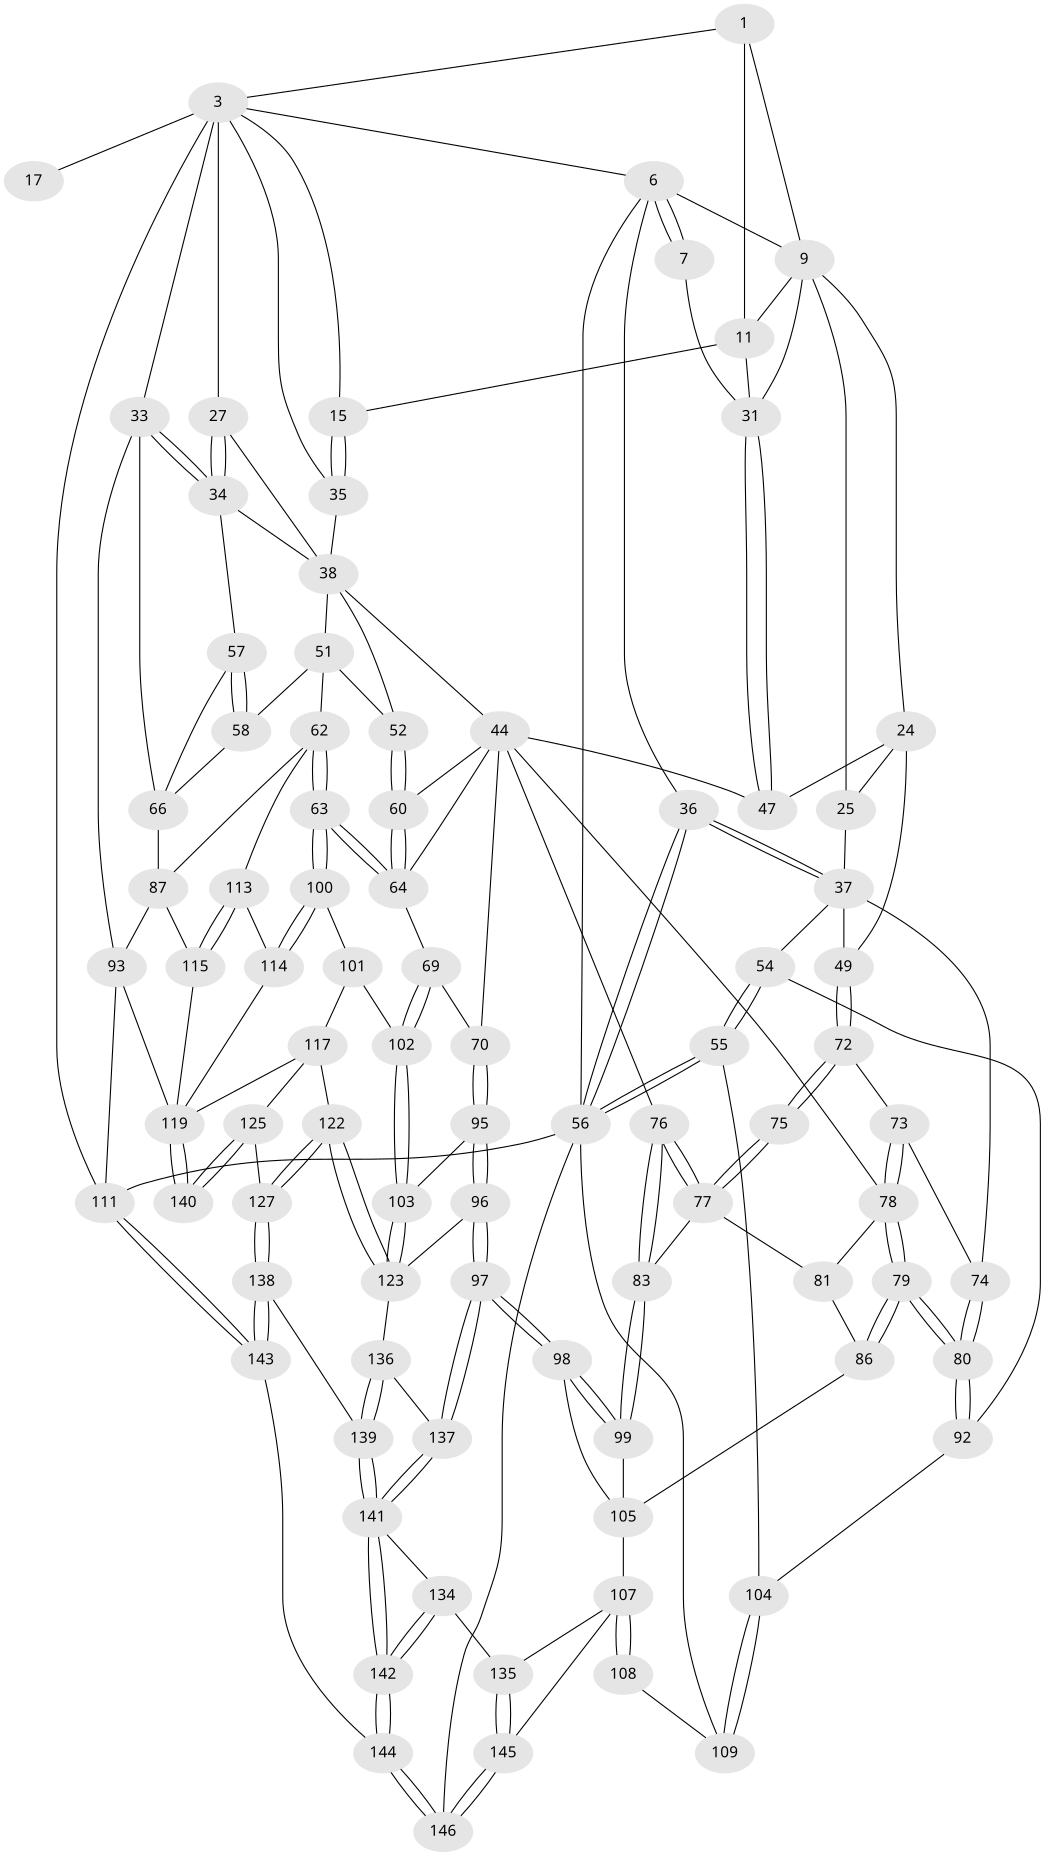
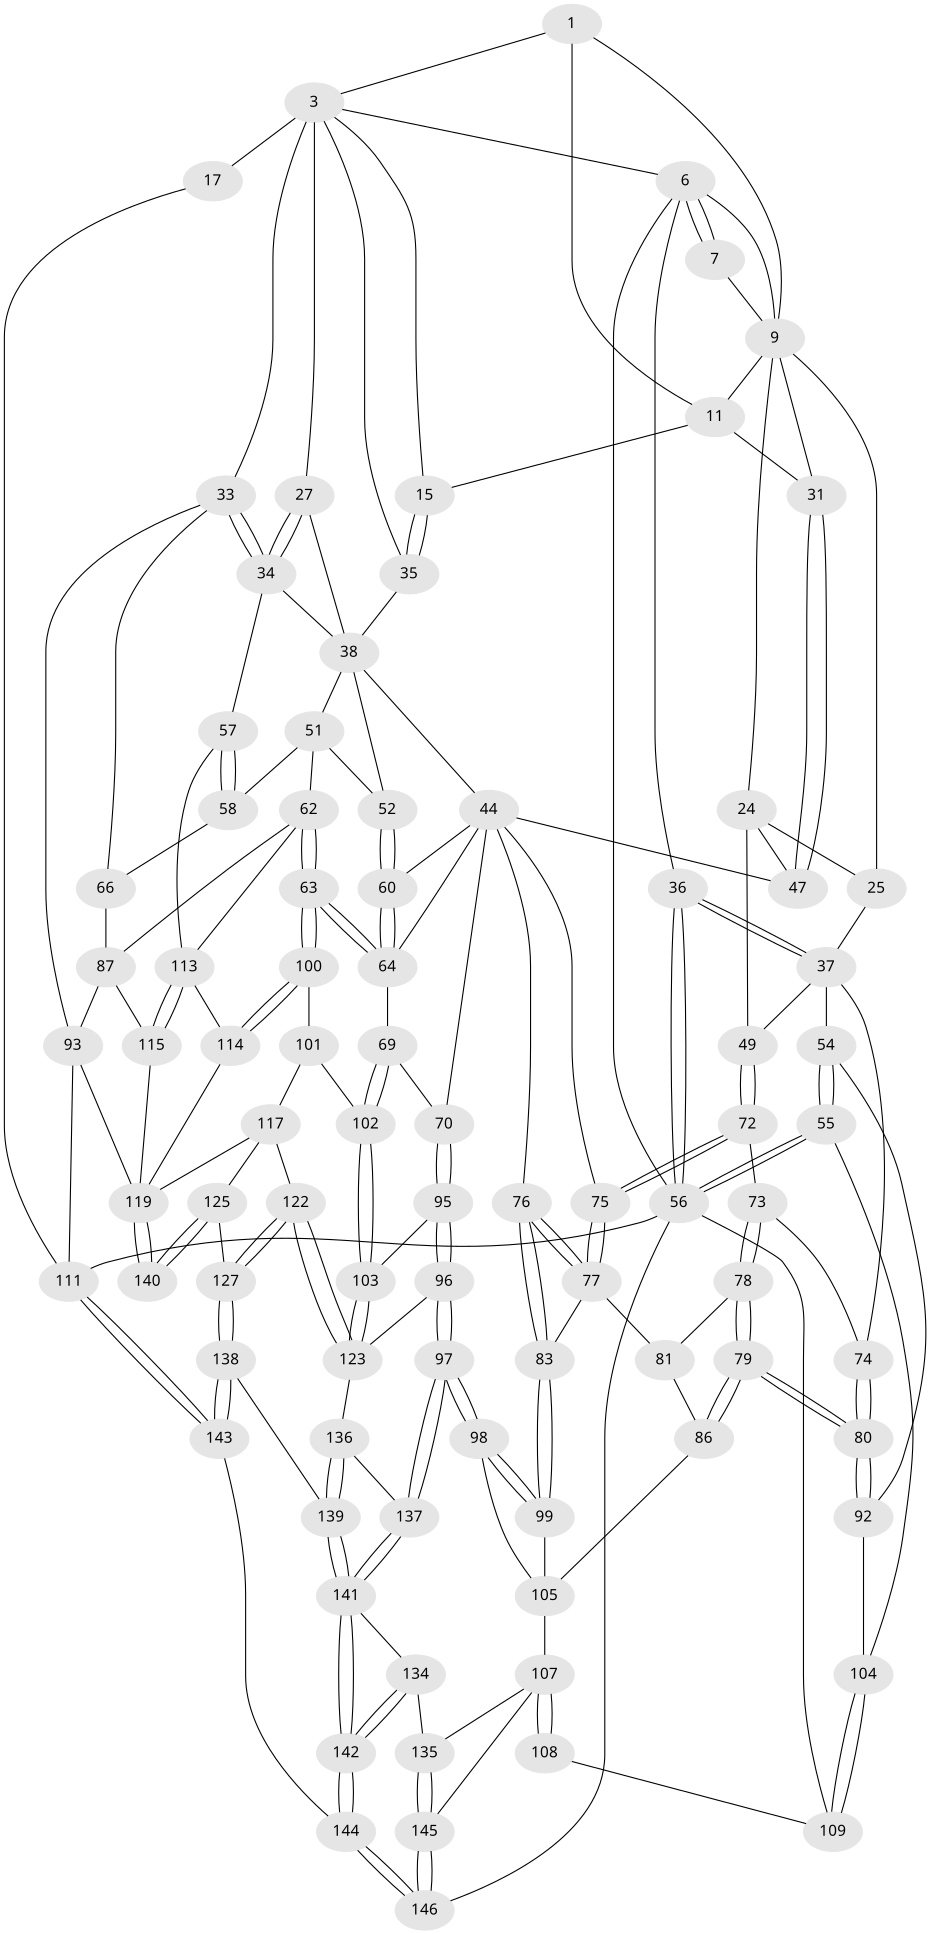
  graph {
    fontname="Noto Sans"
    node [color=gray90 fontname="Noto Sans" style=filled]
    edge [fontname="Noto Sans"]
    1 [super="+2+8"]
    3 [super="+4+13"]
    9 [super="+22+10"]
    11 [super="+16+12"]
    6 [super="+20"]
    15
    17
    27 [super="+28"]
    33 [super="+65"]
    35
    111
    24 [super="+48"]
    25 [super="+26"]
    31 [super="+32"]
    7
    36
    56 [super="+90"]
    34 [super="+40"]
    38 [super="+41+39"]
    66 [super="+67"]
    93 [super="+94+112"]
    143
    37 [super="+42"]
    109
    146
    47
    49
    72
    54
    74
    57
    44 [super="+45+61"]
    51 [super="+59"]
    52
    87 [super="+88"]
    119 [super="+120"]
    58
    55
    92
    80
    60
    64 [super="+68"]
    70
    75
    76
    62 [super="+89"]
    69
    95
    77
    83
    73
    63
    113
    104
    100
    115
    114 [super="+116"]
    101
    102
    103
    96
    78
    81 [super="+84+82"]
    79
    99
    86
    105 [super="+106+128"]
    107 [super="+130"]
    140
    97
    123 [super="+131"]
    98
    137
    136
    141
    117 [super="+124+118"]
    122
    125 [super="+126"]
    108
    135
    145
    134
    142
    144
    127
    138
    139
    1 -- 3
    1 -- 9
    1 -- 11 [weight=2]
    3 -- 6
    3 -- 15
    3 -- 17 [weight=3]
    3 -- 27 [weight=2]
    3 -- 33
    3 -- 35
-   3 -- 111
+   17 -- 111
    9 -- 11
    9 -- 24
    9 -- 25
    9 -- 31
    11 -- 15
    11 -- 31 [weight=2]
    6 -- 9
    6 -- 7
    6 -- 7
    6 -- 36
    6 -- 56
    15 -- 35
    15 -- 35
    27 -- 34
    27 -- 34
    27 -- 38
    33 -- 34
    33 -- 34
    33 -- 66
    33 -- 93
    35 -- 38
    111 -- 143
    111 -- 143
    24 -- 25
    24 -- 47
    24 -- 49
    25 -- 37 [weight=2]
    31 -- 47
    31 -- 47
-   7 -- 31
+   7 -- 9
    36 -- 56
    36 -- 56
    36 -- 37
    36 -- 37
    56 -- 111
    56 -- 109
    56 -- 146
    34 -- 38
    34 -- 57
    38 -- 44
    38 -- 51
    38 -- 52
    66 -- 87
    93 -- 111
    93 -- 119
    143 -- 144
    37 -- 49
    37 -- 54
    37 -- 74
    49 -- 72
    49 -- 72
    72 -- 75
    72 -- 75
    72 -- 73
    54 -- 55
    54 -- 55
    54 -- 92
    74 -- 80
    74 -- 80
-   57 -- 66
+   57 -- 113
    57 -- 58
    57 -- 58
    44 -- 47
    44 -- 60
    44 -- 64
    44 -- 70
-   44 -- 78
+   44 -- 75
    44 -- 76
    51 -- 52
    51 -- 58
    51 -- 62
    52 -- 60
    52 -- 60
    87 -- 93 [weight=2]
    87 -- 115
    119 -- 140
    119 -- 140
    58 -- 66
    55 -- 56
    55 -- 56
    55 -- 104
    92 -- 104
    80 -- 92
    80 -- 92
    60 -- 64
    60 -- 64
    64 -- 69
    70 -- 95
    70 -- 95
    75 -- 77
    75 -- 77
    76 -- 77
    76 -- 77
    76 -- 83
    76 -- 83
    62 -- 87
    62 -- 63
    62 -- 63
    62 -- 113
    69 -- 70
    69 -- 102
    69 -- 102
    95 -- 103
    95 -- 96
    95 -- 96
    77 -- 83
    77 -- 81
    83 -- 99
    83 -- 99
    73 -- 74
    73 -- 78
    73 -- 78
    63 -- 64
    63 -- 64
    63 -- 100
    63 -- 100
    113 -- 115
    113 -- 115
    113 -- 114
    104 -- 109
    104 -- 109
    100 -- 114
    100 -- 114
    100 -- 101
    115 -- 119
    114 -- 119
    101 -- 102
    101 -- 117
    102 -- 103
    102 -- 103
    103 -- 123
    103 -- 123
    96 -- 97
    96 -- 97
    96 -- 123
    78 -- 81
    78 -- 79
    78 -- 79
    81 -- 86
    79 -- 80
    79 -- 80
    79 -- 86
    79 -- 86
    99 -- 105
    86 -- 105
    105 -- 107 [weight=2]
    107 -- 108 [weight=2]
    107 -- 108
    107 -- 135
    107 -- 145
    97 -- 98
    97 -- 98
    97 -- 137
    97 -- 137
    123 -- 136
    98 -- 99
    98 -- 99
    98 -- 105
    137 -- 141
    137 -- 141
    136 -- 137
    136 -- 139
    136 -- 139
    141 -- 134
    141 -- 142
    141 -- 142
    117 -- 119
    117 -- 122
    117 -- 125
    122 -- 123
    122 -- 123
    122 -- 127
    122 -- 127
    125 -- 140 [weight=2]
    125 -- 140
    125 -- 127
    108 -- 109
    135 -- 145
    135 -- 145
    145 -- 146
    145 -- 146
    134 -- 135
    134 -- 142
    134 -- 142
    142 -- 144
    142 -- 144
    144 -- 146
    144 -- 146
    127 -- 138
    127 -- 138
    138 -- 143
    138 -- 143
    138 -- 139
    139 -- 141
    139 -- 141
  }
